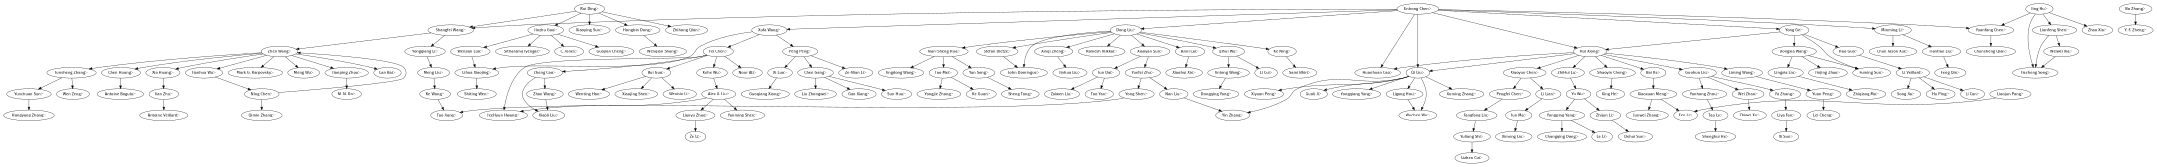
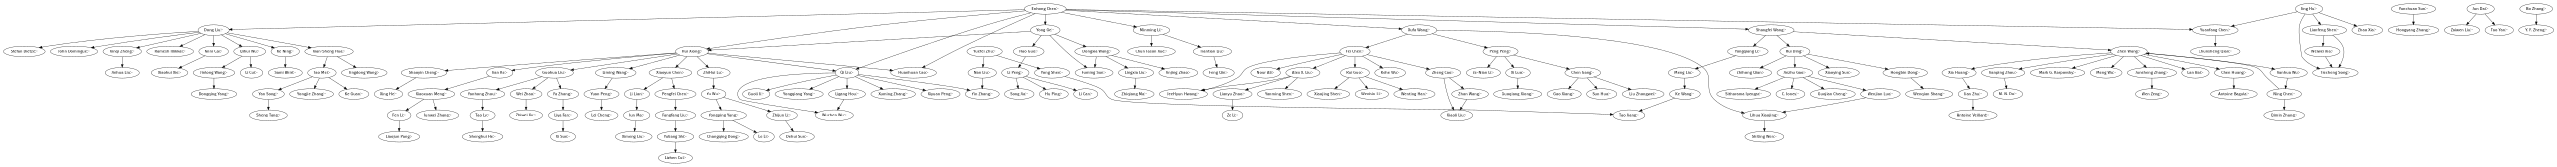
  strict digraph {
    fontname="Fira Sans"
    node [fontname="Fira Sans"]
    edge [fontname="Fira Sans"]
    "Fei Chen:-"
    "Alex X. Liu:-"
    "JeeHyun Hwang:-"
    "Zheng Cao:-"
    "Rui Guo:-"
    "Kehe Wu:-"
    "Nour Ali:-"
    "Lianyu Zhao:-"
    "Yanming Shen:-"
    "Xiaoli Liu:-"
    "Zhan Wang:-"
    "Wenting Han:-"
    "Xiaojing Shen:-"
    "Wenbin Li:-"
    "Ze Li:-"
    "Xufa Wang:-"
    "Peng Peng:-"
    n18 [label="Lihua Xiaojing:-"]
    "Xi Luo:-"
    "Chen Gang:-"
    "Ze-Nian Li:-"
    "Wenjian Luo:-"
    "Shiting Wen:-"
    "Shangfei Wang:-"
    "Zhen Wang:-"
    "Rui Ding:-"
    "Yongqiang Li:-"
    "Guoqiang Xiong:-"
    "Liu Zhongwei:-"
    "Gao Xiang:-"
    "Sun Hua:-"
    "Junsheng Zhang:-"
    "Chen Huang:-"
    "Xia Huang:-"
    "Jianhua Wu:-"
    "Mark G. Karpovsky:-"
    "Meng Wu:-"
    "Jianping Zhou:-"
    "Lan Bai:-"
    "Yunchuan Sun:-"
    "Wen Zeng:-"
    "Antoine Bagula:-"
    "Jian Zhu:-"
    "Ning Chen:-"
    "Qimin Zhang:-"
    "M. N. Do:-"
    "Hongyang Zhang:-"
    "Jinzhu Gao:-"
    "Xiaoying Sun:-"
    "Hongbin Dong:-"
    "Zhihong Qian:-"
    "Sitharama Iyengar:-"
    "C. Jones:-"
    "Guojian Cheng:-"
    "Wenqian Shang:-"
    "Dong Liu:-"
    "Xian-Sheng Hua:-"
    "Stefan Dietze:-"
    "John Domingue:-"
    "Xinqi Zheng:-"
    "Ramesh Illikkal:-"
-   "Xiaoyan Sun:-"
    "Anni Cai:-"
    "Qihui Wu:-"
    "Ke Ning:-"
    "Jingdong Wang:-"
    "Tao Mei:-"
    "Yan Song:-"
    "Jinhua Liu:-"
    "Jun Dai:-"
    "Yuefei Zhu:-"
    "Xiaohui Xie:-"
    "Jinlong Wang:-"
    "Li Cui:-"
    "Sami Bhiri:-"
    "Yongjie Zhang:-"
    "Ke Guan:-"
    "Sheng Tang:-"
    "Hui Xiong:-"
    "Huanhuan Cao:-"
    "Qi Liu:-"
    "Xiaoyun Chen:-"
    "ZhiHui Lu:-"
    "Shaoyin Cheng:-"
-   "Jian Ke:-" [label="Bai Ke:-"]
+   "Jian Ke:-"
    "Guohua Liu:-"
    "Liming Wang:-"
    "Xiyuan Peng:-"
    "Yin Zhang:-"
    "Guoli Ji:-"
    "Yongqiang Yang:-"
    "Ligang Hou:-"
    "Wuchen Wu:-"
    "Xuming Zhang:-"
    "Pengfei Chen:-"
    "Li Lian:-"
    "Yu Wu:-"
    "Xing He:-"
    "Xiaoxuan Meng:-"
    "Yanhong Zhou:-"
    "Wei Zhao:-"
    "Fa Zhang:-"
    "Yuan Peng:-"
    "Tao Lv:-"
    "Shenghui He:-"
    "Zaiwen Liu:-"
    "Tao Yan:-"
    "Lingxia Liu:-"
    "Zhiqiang Ma:-"
    "Yuliang Shi:-"
    "Lizhen Cui:-"
    "Fangfang Liu:-"
    "Yong Ge:-"
    "Dongxia Wang:-"
    "Fuming Sun:-"
    "Hao Guo:-"
    "Jinjing Zhao:-"
-   "Li Peng:-" [label="Li Veillard:-"]
+   "Li Peng:-"
    "Minming Li:-"
    "Chun Jason Xue:-"
    "Tiantian Liu:-"
    "Feng Qin:-"
    "Enhong Chen:-"
    "Yuanfang Chen:-"
    "Jing Hu:-"
    "Tiecheng Song:-"
    "Lianfeng Shen:-"
    "Zhao Xia:-"
    "Jun Ma:-"
    "Yongping Yang:-"
    "Zhijun Li:-"
    "Changqing Dong:-"
    "Le Li:-"
    "Dehui Sun:-"
    "Dongqing Yang:-"
    "Antoine Veillard:-"
    "Ximeng Liu:-"
    "Ke Wang:-"
    "Tao Jiang:-"
    "Yong Shen:-"
    "Nan Liu:-"
    "Fen Li:-"
    "Junwei Zhang:-"
    "Liaojun Pang:-"
    "Weiwei Xia:-"
    n146 [label="Chunsheng Qian:-"]
    "Meng Liu:-"
    "Bo Zhang:-"
    "Y. F. Zheng:-"
    "Zhiwei Xu:-"
    "Liya Fan:-"
    "Song Jia:-"
    "Hu Ping:-"
    "Li Can:-"
    "Xi Sun:-"
    "Lei Cheng:-"
-   "Kehe Wu:-" -> "Alex X. Liu:-"
+   "Fei Chen:-" -> "Alex X. Liu:-"
    "Fei Chen:-" -> "JeeHyun Hwang:-"
    "Fei Chen:-" -> "Zheng Cao:-"
    "Fei Chen:-" -> "Rui Guo:-"
    "Fei Chen:-" -> "Kehe Wu:-"
    "Fei Chen:-" -> "Nour Ali:-"
    "Alex X. Liu:-" -> "JeeHyun Hwang:-"
    "Alex X. Liu:-" -> "Lianyu Zhao:-"
    "Alex X. Liu:-" -> "Yanming Shen:-"
    "Zheng Cao:-" -> "Xiaoli Liu:-"
    "Zheng Cao:-" -> "Zhan Wang:-"
    "Rui Guo:-" -> "Wenting Han:-"
    "Rui Guo:-" -> "Xiaojing Shen:-"
    "Rui Guo:-" -> "Wenbin Li:-"
    "Lianyu Zhao:-" -> "Ze Li:-"
    "Zhan Wang:-" -> "Xiaoli Liu:-"
    "Xufa Wang:-" -> "Fei Chen:-"
    "Xufa Wang:-" -> "Peng Peng:-"
    "Xufa Wang:-" -> n18
    "Peng Peng:-" -> "Xi Luo:-"
    "Peng Peng:-" -> "Chen Gang:-"
    "Peng Peng:-" -> "Ze-Nian Li:-"
    n18 -> "Shiting Wen:-"
    "Xi Luo:-" -> "Guoqiang Xiong:-"
    "Chen Gang:-" -> "Liu Zhongwei:-"
    "Chen Gang:-" -> "Gao Xiang:-"
    "Chen Gang:-" -> "Sun Hua:-"
    "Wenjian Luo:-" -> n18
    "Shangfei Wang:-" -> "Zhen Wang:-"
-   "Rui Ding:-" -> "Shangfei Wang:-"
+   "Shangfei Wang:-" -> "Rui Ding:-"
    "Shangfei Wang:-" -> "Yongqiang Li:-"
    "Zhen Wang:-" -> "Junsheng Zhang:-"
    "Zhen Wang:-" -> "Chen Huang:-"
    "Zhen Wang:-" -> "Xia Huang:-"
    "Zhen Wang:-" -> "Jianhua Wu:-"
    "Zhen Wang:-" -> "Mark G. Karpovsky:-"
    "Zhen Wang:-" -> "Meng Wu:-"
    "Zhen Wang:-" -> "Jianping Zhou:-"
    "Zhen Wang:-" -> "Lan Bai:-"
    "Rui Ding:-" -> "Jinzhu Gao:-"
    "Rui Ding:-" -> "Xiaoying Sun:-"
    "Rui Ding:-" -> "Hongbin Dong:-"
    "Rui Ding:-" -> "Zhihong Qian:-"
    "Yongqiang Li:-" -> "Meng Liu:-"
-   "Junsheng Zhang:-" -> "Yunchuan Sun:-"
    "Junsheng Zhang:-" -> "Wen Zeng:-"
    "Chen Huang:-" -> "Antoine Bagula:-"
    "Xia Huang:-" -> "Jian Zhu:-"
    "Jianhua Wu:-" -> "Ning Chen:-"
    "Jianping Zhou:-" -> "M. N. Do:-"
    "Yunchuan Sun:-" -> "Hongyang Zhang:-"
    "Jian Zhu:-" -> "Antoine Veillard:-"
    "Ning Chen:-" -> "Zhen Wang:-"
    "Ning Chen:-" -> "Qimin Zhang:-"
    "Jinzhu Gao:-" -> "Wenjian Luo:-"
    "Jinzhu Gao:-" -> "Sitharama Iyengar:-"
    "Jinzhu Gao:-" -> "C. Jones:-"
    "Jinzhu Gao:-" -> "Guojian Cheng:-"
    "Hongbin Dong:-" -> "Wenqian Shang:-"
    "Dong Liu:-" -> "Xian-Sheng Hua:-"
    "Dong Liu:-" -> "Stefan Dietze:-"
    "Dong Liu:-" -> "John Domingue:-"
    "Dong Liu:-" -> "Xinqi Zheng:-"
    "Dong Liu:-" -> "Ramesh Illikkal:-"
-   "Dong Liu:-" -> "Xiaoyan Sun:-"
    "Dong Liu:-" -> "Anni Cai:-"
    "Dong Liu:-" -> "Qihui Wu:-"
    "Dong Liu:-" -> "Ke Ning:-"
    "Xian-Sheng Hua:-" -> "Jingdong Wang:-"
    "Xian-Sheng Hua:-" -> "Tao Mei:-"
-   "Xian-Sheng Hua:-" -> "Yan Song:-"
-   "Stefan Dietze:-" -> "John Domingue:-"
+   "Tao Mei:-" -> "Yan Song:-"
    "Xinqi Zheng:-" -> "Jinhua Liu:-"
-   "Xiaoyan Sun:-" -> "Jun Dai:-"
-   "Xiaoyan Sun:-" -> "Yuefei Zhu:-"
    "Anni Cai:-" -> "Xiaohui Xie:-"
    "Qihui Wu:-" -> "Jinlong Wang:-"
    "Qihui Wu:-" -> "Li Cui:-"
    "Ke Ning:-" -> "Sami Bhiri:-"
    "Tao Mei:-" -> "Yongjie Zhang:-"
    "Tao Mei:-" -> "Ke Guan:-"
    "Yan Song:-" -> "Sheng Tang:-"
    "Jun Dai:-" -> "Zaiwen Liu:-"
    "Jun Dai:-" -> "Tao Yan:-"
    "Yuefei Zhu:-" -> "Yong Shen:-"
    "Yuefei Zhu:-" -> "Nan Liu:-"
    "Jinlong Wang:-" -> "Dongqing Yang:-"
    "Hui Xiong:-" -> "Huanhuan Cao:-"
    "Hui Xiong:-" -> "Qi Liu:-"
    "Hui Xiong:-" -> "Xiaoyun Chen:-"
    "Hui Xiong:-" -> "ZhiHui Lu:-"
    "Hui Xiong:-" -> "Shaoyin Cheng:-"
    "Hui Xiong:-" -> "Jian Ke:-"
    "Hui Xiong:-" -> "Guohua Liu:-"
    "Hui Xiong:-" -> "Liming Wang:-"
    "Qi Liu:-" -> "Xiyuan Peng:-"
    "Qi Liu:-" -> "Yin Zhang:-"
    "Qi Liu:-" -> "Guoli Ji:-"
    "Qi Liu:-" -> "Yongqiang Yang:-"
    "Qi Liu:-" -> "Ligang Hou:-"
    "Qi Liu:-" -> "Wuchen Wu:-"
    "Qi Liu:-" -> "Xuming Zhang:-"
    "Xiaoyun Chen:-" -> "Pengfei Chen:-"
    "Xiaoyun Chen:-" -> "Li Lian:-"
    "ZhiHui Lu:-" -> "Yu Wu:-"
    "Shaoyin Cheng:-" -> "Xing He:-"
    "Jian Ke:-" -> "Xiaoxuan Meng:-"
    "Guohua Liu:-" -> "Yanhong Zhou:-"
    "Guohua Liu:-" -> "Wei Zhao:-"
    "Guohua Liu:-" -> "Fa Zhang:-"
    "Liming Wang:-" -> "Yuan Peng:-"
    "Ligang Hou:-" -> "Wuchen Wu:-"
    "Pengfei Chen:-" -> "Fangfang Liu:-"
    "Li Lian:-" -> "Jun Ma:-"
    "Yu Wu:-" -> "Yongping Yang:-"
    "Yu Wu:-" -> "Zhijun Li:-"
    "Xiaoxuan Meng:-" -> "Fen Li:-"
    "Xiaoxuan Meng:-" -> "Junwei Zhang:-"
    "Yanhong Zhou:-" -> "Tao Lv:-"
    "Wei Zhao:-" -> "Zhiwei Xu:-"
    "Fa Zhang:-" -> "Liya Fan:-"
    "Yuan Peng:-" -> "Lei Cheng:-"
    "Tao Lv:-" -> "Shenghui He:-"
    "Lingxia Liu:-" -> "Zhiqiang Ma:-"
    "Yuliang Shi:-" -> "Lizhen Cui:-"
    "Fangfang Liu:-" -> "Yuliang Shi:-"
    "Yong Ge:-" -> "Hui Xiong:-"
    "Yong Ge:-" -> "Dongxia Wang:-"
    "Yong Ge:-" -> "Fuming Sun:-"
    "Yong Ge:-" -> "Hao Guo:-"
    "Dongxia Wang:-" -> "Lingxia Liu:-"
    "Dongxia Wang:-" -> "Fuming Sun:-"
    "Dongxia Wang:-" -> "Jinjing Zhao:-"
    "Hao Guo:-" -> "Li Peng:-"
    "Li Peng:-" -> "Song Jia:-"
    "Li Peng:-" -> "Hu Ping:-"
    "Li Peng:-" -> "Li Can:-"
    "Minming Li:-" -> "Chun Jason Xue:-"
    "Minming Li:-" -> "Tiantian Liu:-"
    "Tiantian Liu:-" -> "Feng Qin:-"
    "Enhong Chen:-" -> "Xufa Wang:-"
    "Enhong Chen:-" -> "Shangfei Wang:-"
    "Enhong Chen:-" -> "Dong Liu:-"
    "Enhong Chen:-" -> "Hui Xiong:-"
    "Enhong Chen:-" -> "Huanhuan Cao:-"
    "Enhong Chen:-" -> "Qi Liu:-"
    "Enhong Chen:-" -> "Yong Ge:-"
    "Enhong Chen:-" -> "Minming Li:-"
    "Enhong Chen:-" -> "Yuanfang Chen:-"
    "Yuanfang Chen:-" -> n146
    "Jing Hu:-" -> "Yuanfang Chen:-"
    "Jing Hu:-" -> "Tiecheng Song:-"
    "Jing Hu:-" -> "Lianfeng Shen:-"
    "Jing Hu:-" -> "Zhao Xia:-"
    "Lianfeng Shen:-" -> "Tiecheng Song:-"
    "Lianfeng Shen:-" -> "Weiwei Xia:-"
    "Jun Ma:-" -> "Ximeng Liu:-"
    "Yongping Yang:-" -> "Changqing Dong:-"
    "Yongping Yang:-" -> "Le Li:-"
    "Zhijun Li:-" -> "Dehui Sun:-"
    "Ke Wang:-" -> "Tao Jiang:-"
    "Yong Shen:-" -> "Tao Jiang:-"
    "Nan Liu:-" -> "Yin Zhang:-"
-   "Liaojun Pang:-" -> "Fen Li:-"
+   "Fen Li:-" -> "Liaojun Pang:-"
    "Weiwei Xia:-" -> "Tiecheng Song:-"
    "Meng Liu:-" -> "Ke Wang:-"
    "Bo Zhang:-" -> "Y. F. Zheng:-"
    "Liya Fan:-" -> "Xi Sun:-"
  }
